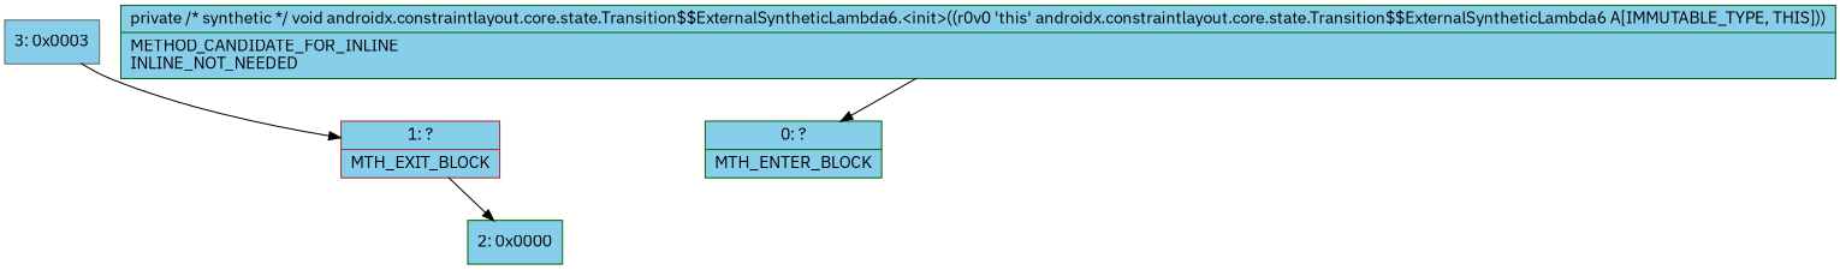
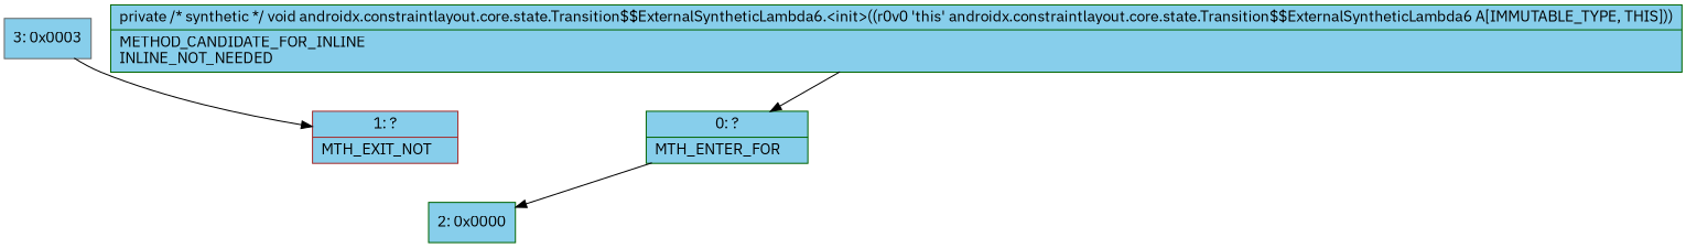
  digraph {
    fontname="IBM Plex Sans"
    node [color=darkgreen fillcolor=skyblue fontname="IBM Plex Sans" shape=record style=filled]
    edge [fontname="IBM Plex Sans"]
-   n1 [label="{0\:\ ?|MTH_ENTER_BLOCK\l}"]
+   n1 [label="{0\:\ ?|MTH_ENTER_FOR\l}"]
    n2 [label="{2\:\ 0x0000}"]
    n3 [color=gray40 label="{3\:\ 0x0003}"]
-   n4 [color=brown label="{1\:\ ?|MTH_EXIT_BLOCK\l}"]
+   n4 [color=brown label="{1\:\ ?|MTH_EXIT_NOT\l}"]
    n5 [label="{private \/* synthetic *\/ void androidx.constraintlayout.core.state.Transition$$ExternalSyntheticLambda6.\<init\>((r0v0 'this' androidx.constraintlayout.core.state.Transition$$ExternalSyntheticLambda6 A[IMMUTABLE_TYPE, THIS]))  | METHOD_CANDIDATE_FOR_INLINE\lINLINE_NOT_NEEDED\l}"]
    subgraph cluster_1 {
      label="R(0)"
    }
-   n4 -> n2
+   n1 -> n2
    n3 -> n4
    n5 -> n1
  }
